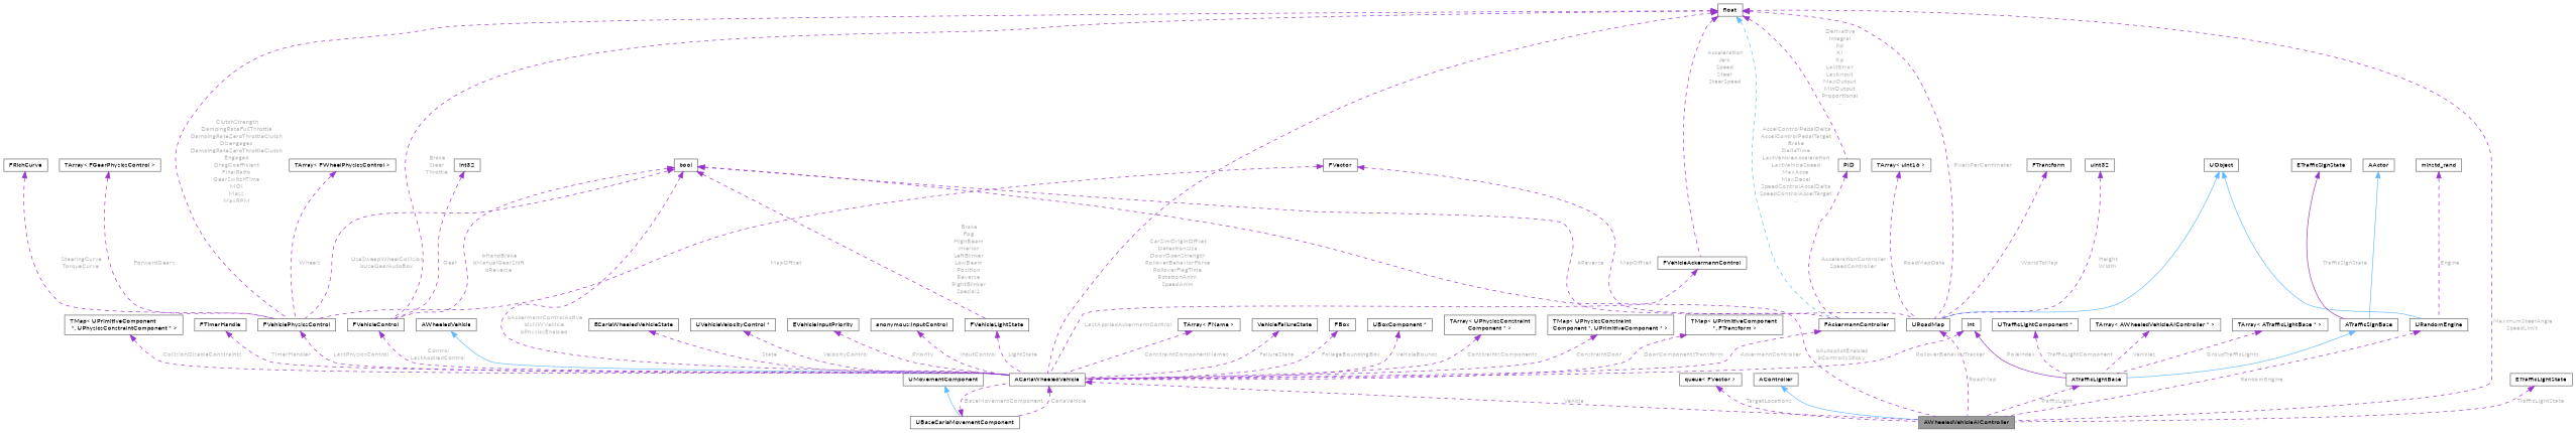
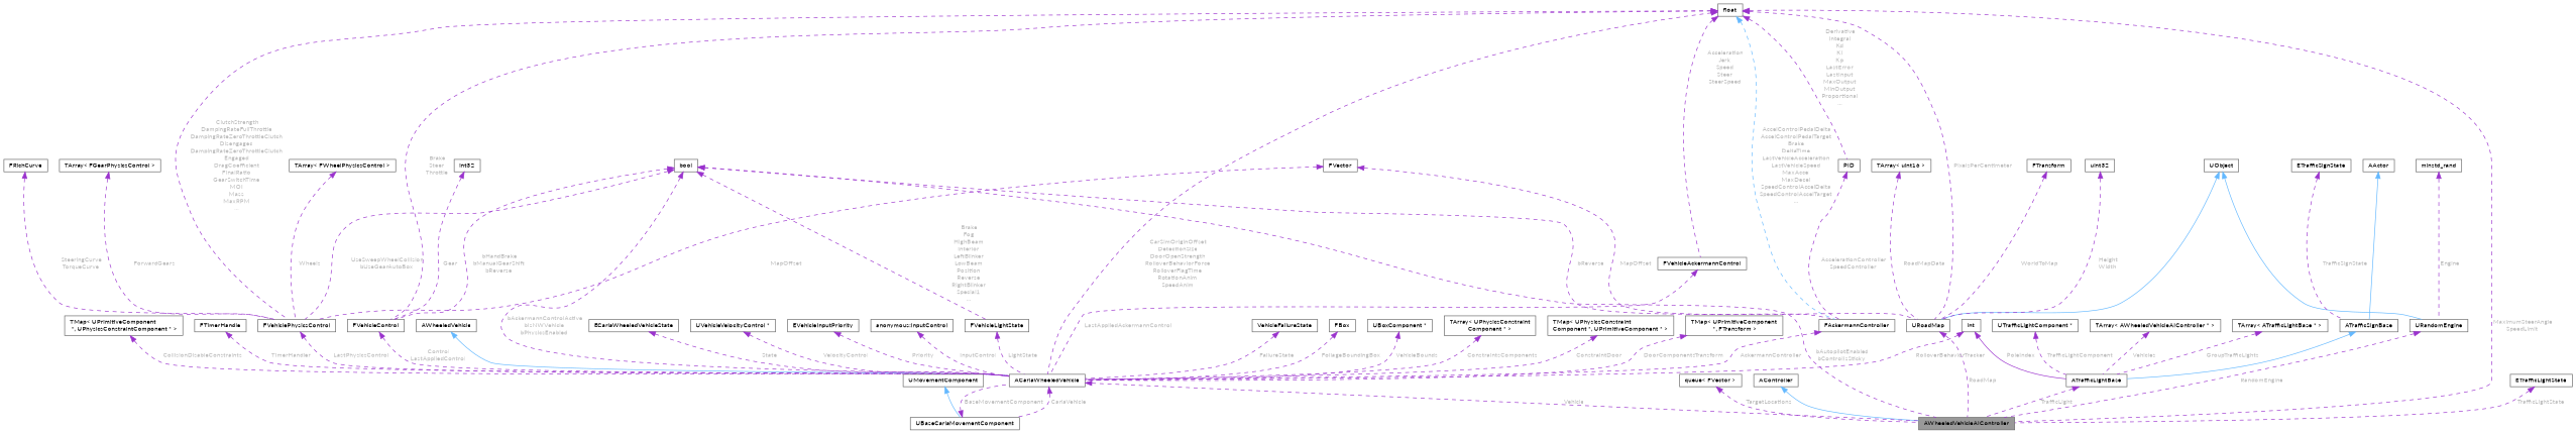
  digraph {
    fontname=Lato
    rankdir=TB
    node [color=gray40 fillcolor=white fontname=Lato fontsize=10 shape=box style=filled]
    edge [color=darkorchid3 dir=back fontname=Lato fontsize=10 labelfontname=Helvetica labelfontsize=10 style=dashed fontcolor=grey]
    n1 [fillcolor=grey60 fontcolor=black height=0.2 label=AWheeledVehicleAIController width=0.4]
    n2 [height=0.2 label=AController width=0.4]
    n3 [height=0.2 label=ACarlaWheeledVehicle width=0.4]
    n4 [height=0.2 label=UBaseCarlaMovementComponent width=0.4]
    n5 [height=0.2 label=AWheeledVehicle width=0.4]
-   n6 [height=0.2 label="TArray\< FName \>" width=0.4]
    n7 [height=0.2 label=float width=0.4]
    n8 [height=0.2 label=FVehicleControl width=0.4]
    n9 [height=0.2 label=FVehicleAckermannControl width=0.4]
    n10 [height=0.2 label=FVehiclePhysicsControl width=0.4]
    n11 [height=0.2 label=FAckermannController width=0.4]
    n12 [height=0.2 label=PID width=0.4]
    n13 [height=0.2 label=URoadMap width=0.4]
    n14 [height=0.2 label=ECarlaWheeledVehicleState width=0.4]
    n15 [height=0.2 label="UVehicleVelocityControl *" width=0.4]
    n16 [height=0.2 label=EVehicleInputPriority width=0.4]
    n17 [height=0.2 label=bool width=0.4]
    n18 [height=0.2 label=FVehicleLightState width=0.4]
    n19 [height=0.2 label=int32 width=0.4]
    n20 [height=0.2 label="anonymous:InputControl" width=0.4]
    n21 [height=0.2 label=FRichCurve width=0.4]
    n22 [height=0.2 label="TArray\< FGearPhysicsControl \>" width=0.4]
    n23 [height=0.2 label=FVector width=0.4]
    n24 [height=0.2 label="TArray\< FWheelPhysicsControl \>" width=0.4]
    n25 [height=0.2 label=int width=0.4]
    n26 [height=0.2 label=ATrafficLightBase width=0.4]
    n27 [height=0.2 label=VehicleFailureState width=0.4]
    n28 [height=0.2 label=FBox width=0.4]
    n29 [height=0.2 label="UBoxComponent *" width=0.4]
    n30 [height=0.2 label=UMovementComponent width=0.4]
    n31 [height=0.2 label="TArray\< UPhysicsConstraint\lComponent * \>" width=0.4]
    n32 [height=0.2 label="TMap\< UPhysicsConstraint\lComponent *, UPrimitiveComponent * \>" width=0.4]
    n33 [height=0.2 label="TMap\< UPrimitiveComponent\l *, FTransform \>" width=0.4]
    n34 [height=0.2 label="TMap\< UPrimitiveComponent\l *, UPhysicsConstraintComponent * \>" width=0.4]
    n35 [height=0.2 label=FTimerHandle width=0.4]
    n36 [height=0.2 label=UObject width=0.4]
    n37 [height=0.2 label=URandomEngine width=0.4]
    n38 [height=0.2 label=FTransform width=0.4]
    n39 [height=0.2 label=uint32 width=0.4]
    n40 [height=0.2 label="TArray\< uint16 \>" width=0.4]
    n41 [height=0.2 label=minstd_rand width=0.4]
    n42 [height=0.2 label=ETrafficLightState width=0.4]
    n43 [height=0.2 label=ATrafficSignBase width=0.4]
    n44 [height=0.2 label=AActor width=0.4]
    n45 [height=0.2 label=ETrafficSignState width=0.4]
    n46 [height=0.2 label="TArray\< AWheeledVehicleAIController * \>" width=0.4]
    n47 [height=0.2 label="TArray\< ATrafficLightBase * \>" width=0.4]
    n48 [height=0.2 label="UTrafficLightComponent *" width=0.4]
    n49 [height=0.2 label="queue\< FVector \>" width=0.4]
    n2 -> n1 [color=steelblue1 style=solid fontcolor=""]
    n3 -> n1 [label=" Vehicle"]
    n3 -> n4 [label=" CarlaVehicle"]
    n4 -> n3 [label=" BaseMovementComponent"]
    n5 -> n3 [color=steelblue1 style=solid fontcolor=""]
-   n6 -> n3 [label=" ConstraintComponentNames"]
    n7 -> n1 [label=" MaximumSteerAngle\nSpeedLimit"]
    n7 -> n3 [label=" CarSimOriginOffset\nDetectionSize\nDoorOpenStrength\nRolloverBehaviorForce\nRolloverFlagTime\nRotationAnim\nSpeedAnim"]
    n7 -> n8 [label=" Brake\nSteer\nThrottle"]
    n7 -> n9 [label=" Acceleration\nJerk\nSpeed\nSteer\nSteerSpeed"]
    n7 -> n10 [label=" ClutchStrength\nDampingRateFullThrottle\nDampingRateZeroThrottleClutch\lDisengaged\nDampingRateZeroThrottleClutch\lEngaged\nDragCoefficient\nFinalRatio\nGearSwitchTime\nMOI\nMass\nMaxRPM\n..."]
    n7 -> n11 [color=steelblue1 label=" AccelControlPedalDelta\nAccelControlPedalTarget\nBrake\nDeltaTime\nLastVehicleAcceleration\nLastVehicleSpeed\nMaxAccel\nMaxDecel\nSpeedControlAccelDelta\nSpeedControlAccelTarget\n..."]
    n7 -> n12 [label=" Derivative\nIntegral\nKd\nKi\nKp\nLastError\nLastInput\nMaxOutput\nMinOutput\nProportional\n..."]
    n7 -> n13 [label=" PixelsPerCentimeter"]
    n8 -> n3 [label=" Control\nLastAppliedControl"]
    n9 -> n3 [label=" LastAppliedAckermannControl"]
    n10 -> n3 [label=" LastPhysicsControl"]
    n11 -> n3 [label=" AckermannController"]
    n12 -> n11 [label=" AccelerationController\nSpeedController"]
    n13 -> n1 [label=" RoadMap"]
    n14 -> n3 [label=" State"]
    n15 -> n3 [label=" VelocityControl"]
    n16 -> n3 [label=" Priority"]
    n17 -> n1 [label=" bAutopilotEnabled\nbControlIsSticky"]
    n17 -> n3 [label=" bAckermannControlActive\nbIsNWVehicle\nbPhysicsEnabled"]
    n17 -> n8 [label=" bHandBrake\nbManualGearShift\nbReverse"]
    n17 -> n10 [label=" UseSweepWheelCollision\nbUseGearAutoBox"]
    n17 -> n11 [label=" bReverse"]
    n17 -> n18 [label=" Brake\nFog\nHighBeam\nInterior\nLeftBlinker\nLowBeam\nPosition\nReverse\nRightBlinker\nSpecial1\n..."]
    n18 -> n3 [label=" LightState"]
    n19 -> n8 [label=" Gear"]
    n20 -> n3 [label=" InputControl"]
    n21 -> n10 [label=" SteeringCurve\nTorqueCurve"]
    n22 -> n10 [label=" ForwardGears"]
    n23 -> n10 [label=" MapOffset"]
    n23 -> n13 [label=" MapOffset"]
    n24 -> n10 [label=" Wheels"]
    n25 -> n3 [label=" RolloverBehaviorTracker"]
    n25 -> n26 [label=" PoleIndex" style=solid]
    n26 -> n1 [label=" TrafficLight"]
    n27 -> n3 [label=" FailureState"]
    n28 -> n3 [label=" FoliageBoundingBox"]
    n29 -> n3 [label=" VehicleBounds"]
    n30 -> n4 [color=steelblue1 style=solid fontcolor=""]
    n31 -> n3 [label=" ConstraintsComponents"]
    n32 -> n3 [label=" ConstraintDoor"]
    n33 -> n3 [label=" DoorComponentsTransform"]
    n34 -> n3 [label=" CollisionDisableConstraints"]
    n35 -> n3 [label=" TimerHandler"]
    n36 -> n13 [color=steelblue1 style=solid fontcolor=""]
    n36 -> n37 [color=steelblue1 style=solid fontcolor=""]
    n37 -> n1 [label=" RandomEngine"]
    n38 -> n13 [label=" WorldToMap"]
    n39 -> n13 [label=" Height\nWidth"]
    n40 -> n13 [label=" RoadMapData"]
    n41 -> n37 [label=" Engine"]
    n42 -> n1 [label=" TrafficLightState"]
    n43 -> n26 [color=steelblue1 style=solid fontcolor=""]
    n44 -> n43 [color=steelblue1 style=solid fontcolor=""]
-   n45 -> n43 [label=" TrafficSignState" style=solid]
+   n45 -> n43 [label=" TrafficSignState"]
    n46 -> n26 [label=" Vehicles"]
    n47 -> n26 [label=" GroupTrafficLights"]
    n48 -> n26 [label=" TrafficLightComponent"]
    n49 -> n1 [label=" TargetLocations"]
  }
